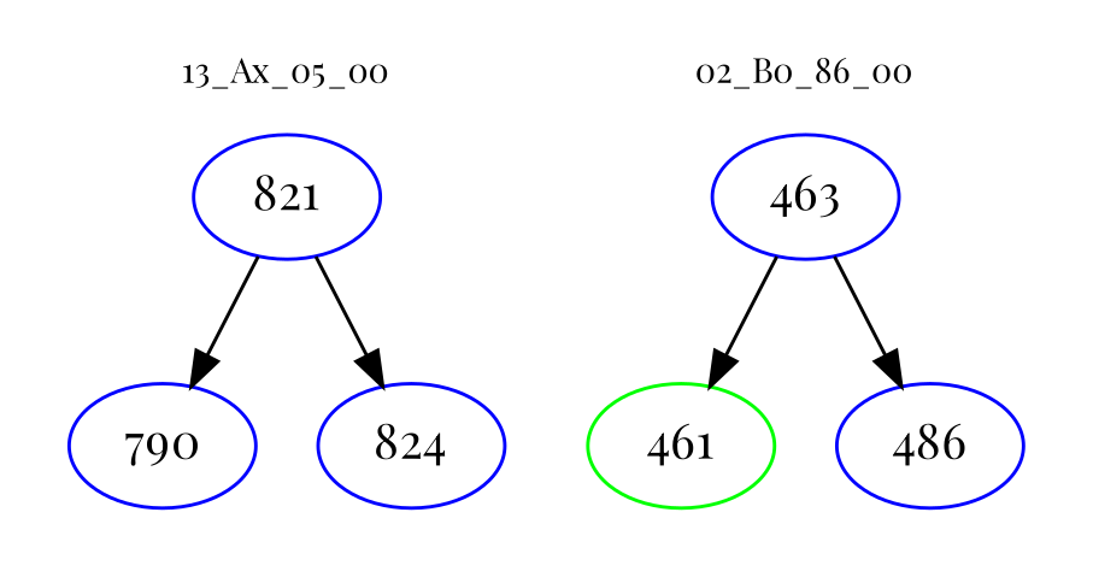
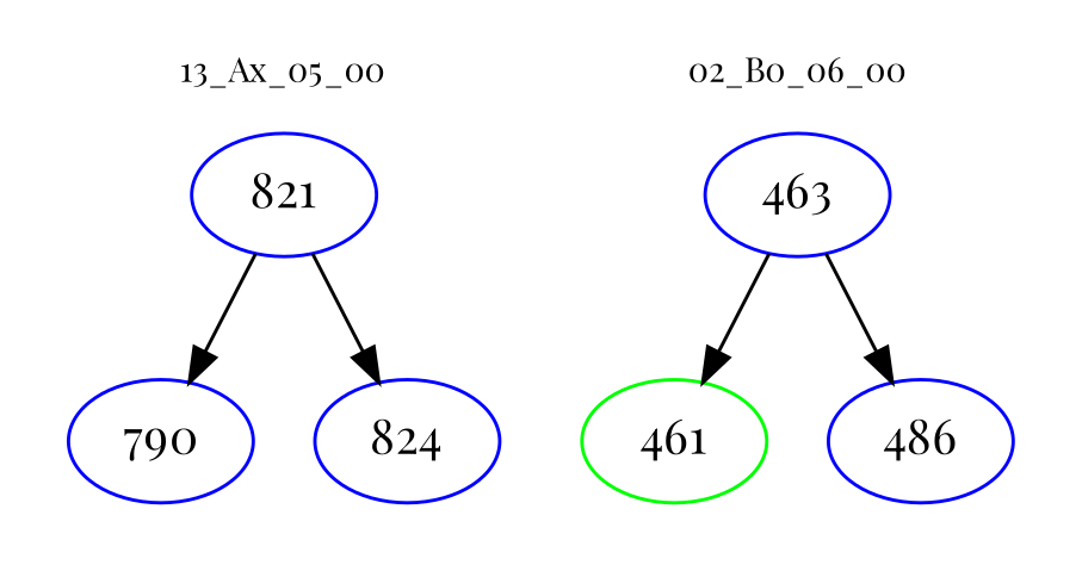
  digraph {
    fontname="Playfair Display"
    node [color=blue fontname="Playfair Display"]
    edge [color=black fontname="Playfair Display"]
    n1 [label=821]
    n2 [label=790]
    n3 [label=824]
    n4 [label=463]
    n5 [color=green label=461]
    n6 [label=486]
    subgraph cluster_1 {
      color=white
      fontsize=10
      label="13_Ax_05_00"
      n1
      n2
      n3
    }
    subgraph cluster_2 {
      color=white
      fontsize=10
-     label="02_B0_86_00"
+     label="02_B0_06_00"
      n4
      n5
      n6
    }
    n1 -> n2
    n1 -> n3
    n4 -> n5
    n4 -> n6
  }
